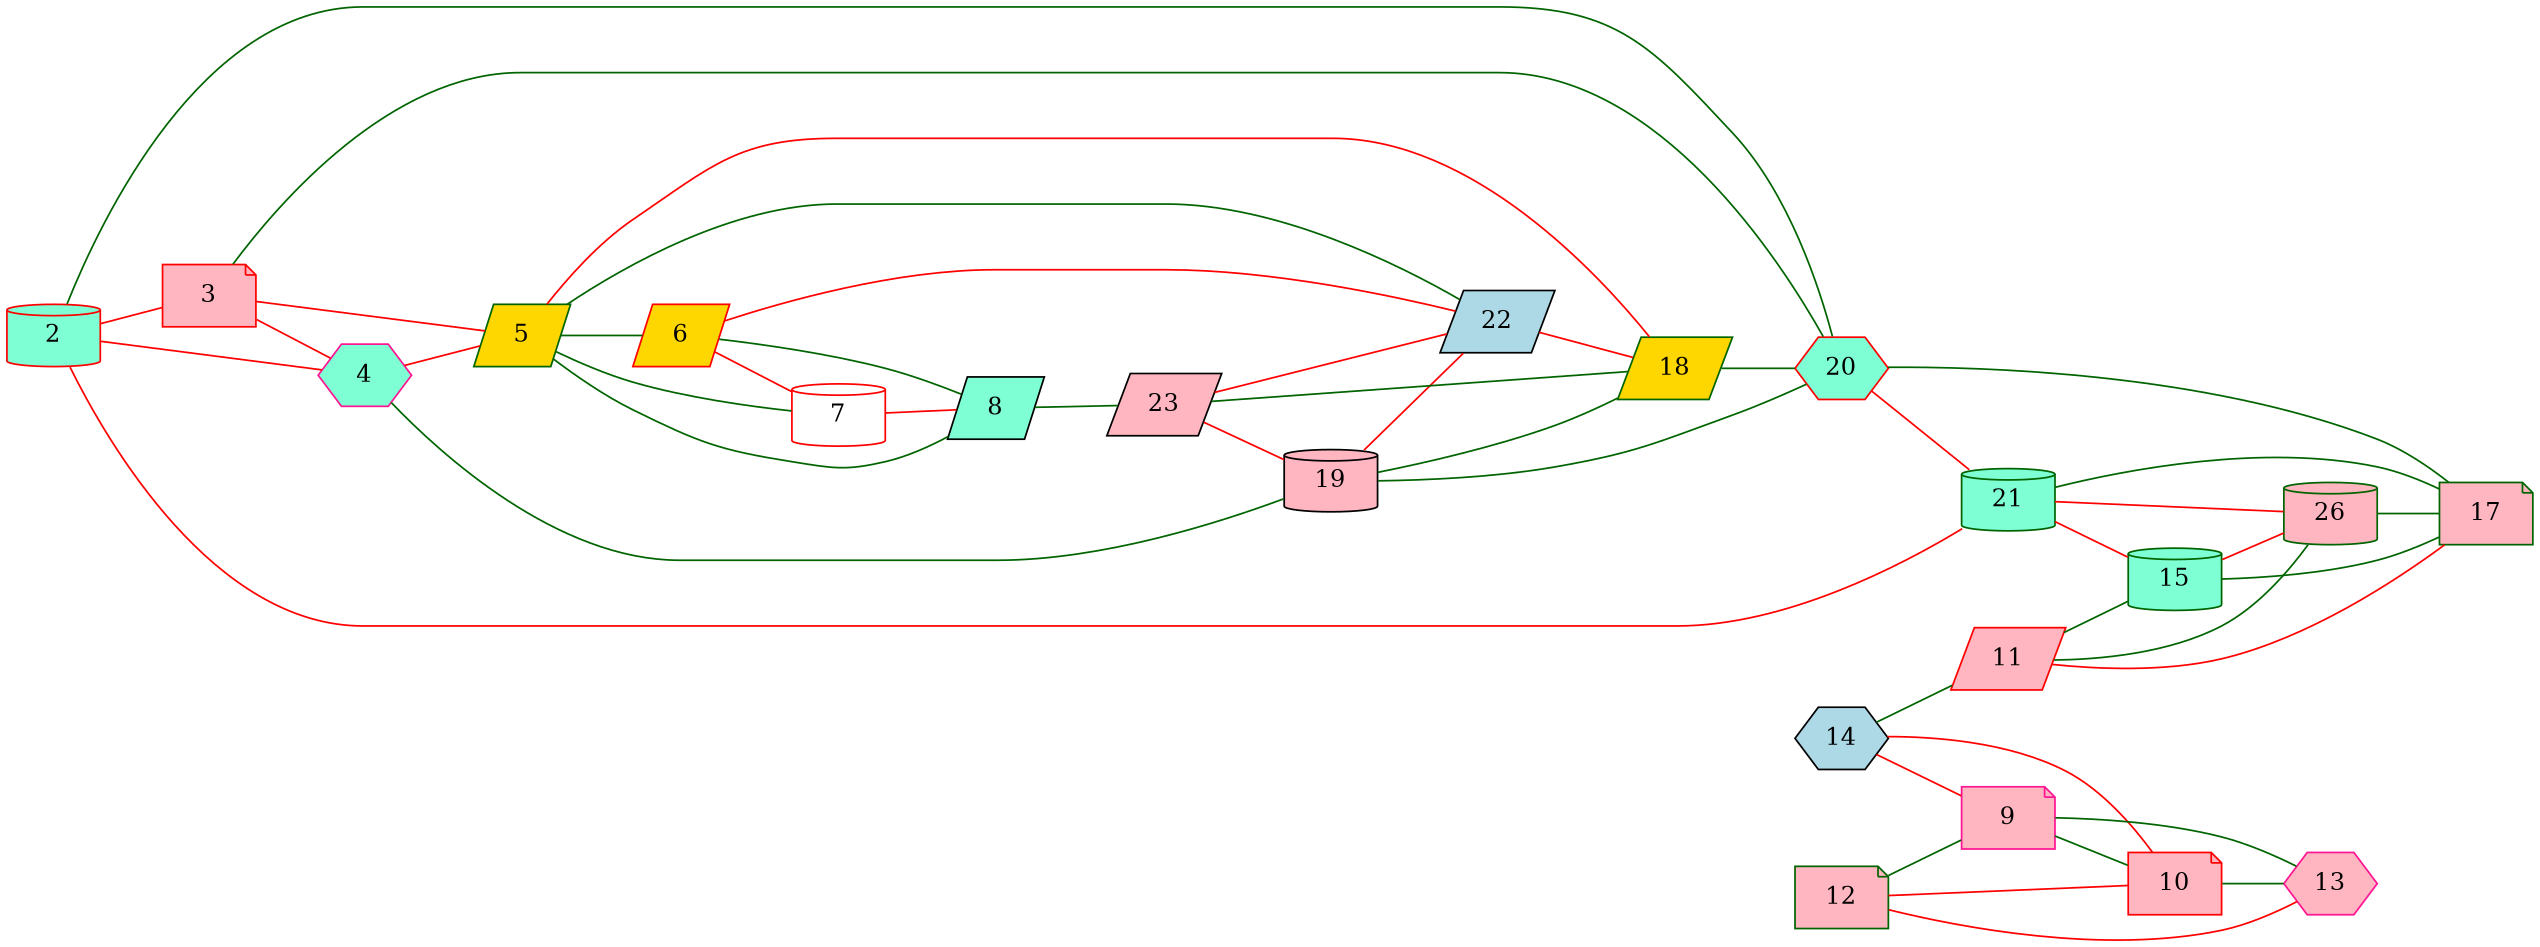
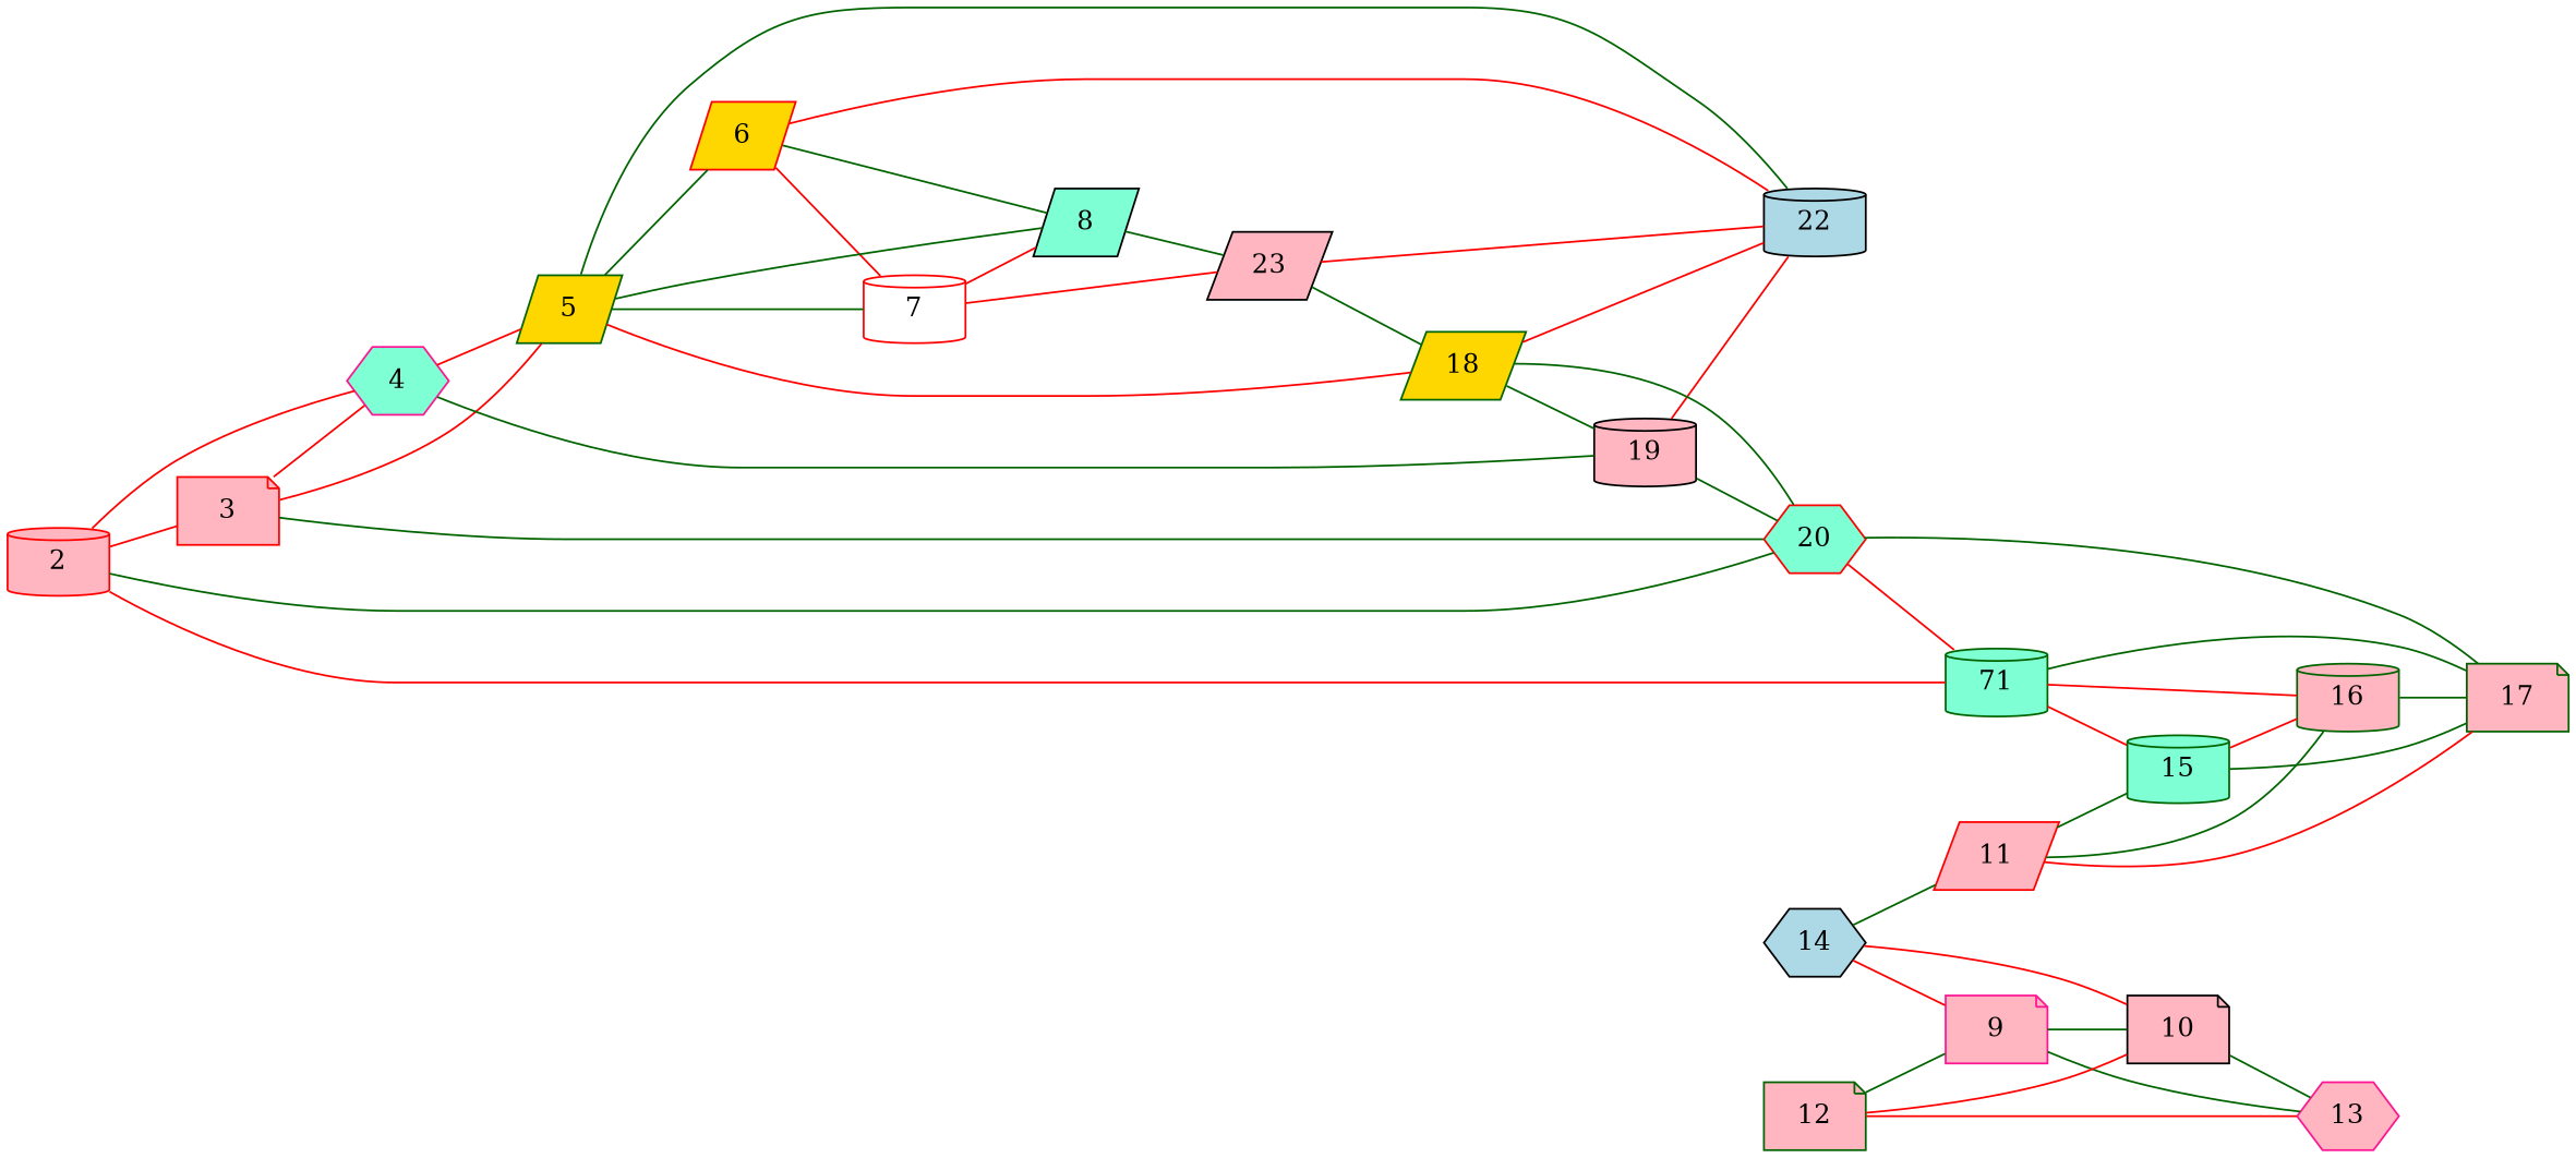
  graph {
    rankdir=LR
    node [aaLength=7 color=red fillcolor=lightpink sequence=vanDerWaals shape=cylinder style=filled type=1]
    edge [color=darkgreen distance0=29.0 frequency=1 type0=1]
-   2 [aaLength=15 fillcolor=aquamarine sequence=ANQSEKDILLRPELE type=0]
+   2 [aaLength=15 sequence=ANQSEKDILLRPELE type=0]
    3 [aaLength=3 sequence=DKA shape=note type=0]
    4 [aaLength=12 color=deeppink fillcolor=aquamarine sequence=DAWDYSQGFVNE shape=hexagon type=0]
    20 [aaLength=10 fillcolor=aquamarine sequence=HSSRFKLWYT shape=hexagon]
    11 [aaLength=8 sequence=SNPVVRTV shape=parallelogram]
    15 [aaLength=5 color=darkgreen fillcolor=aquamarine sequence=VGMIA]
-   16 [aaLength=4 color=darkgreen sequence=TGIT label=26]
+   16 [aaLength=4 color=darkgreen sequence=TGIT]
    17 [aaLength=4 color=darkgreen sequence=VLKD shape=note]
    14 [color=black fillcolor=lightblue sequence=LENMNIG shape=hexagon]
    9 [color=deeppink sequence=FKETHPK shape=note]
-   10 [aaLength=8 sequence=GFVDLVVK shape=note]
+   10 [aaLength=8 color=black sequence=GFVDLVVK shape=note]
    5 [aaLength=9 color=darkgreen fillcolor=gold sequence=IQFACLPNL shape=parallelogram type=0]
    19 [aaLength=9 color=black sequence=RDHLPPPGE]
-   21 [color=darkgreen fillcolor=aquamarine sequence=DHTVCYL]
+   21 [color=darkgreen fillcolor=aquamarine sequence=DHTVCYL label=71]
    13 [color=deeppink sequence=TRIDGNL shape=hexagon]
    6 [aaLength=8 fillcolor=gold shape=parallelogram type=0]
    7 [aaLength=9 fillcolor=white type=0]
-   22 [aaLength=6 color=black fillcolor=lightblue sequence=KERCFT shape=parallelogram]
+   22 [aaLength=6 color=black fillcolor=lightblue sequence=KERCFT]
    8 [aaLength=3 color=black fillcolor=aquamarine shape=parallelogram type=0]
    18 [aaLength=2 color=darkgreen fillcolor=gold sequence=GP shape=parallelogram]
    23 [aaLength=3 color=black shape=parallelogram]
    12 [aaLength=12 color=darkgreen sequence=HILGLPIGQHIY shape=note]
    2 -- 3 [color=red distance0=37.5774 type0=2]
    2 -- 4 [color=red distance0=36.45695]
    2 -- 20 [distance0=5.0 type0=4]
    3 -- 4 [color=red distance0=11.7404 distance1=1.0 frequency=2 type1=4]
    3 -- 5 [color=red distance0=45.27107 type0=3]
    4 -- 5 [color=red distance0=39.93289 type0=3]
    4 -- 19 [distance0=3.0 type0=4]
    20 -- 3 [distance0=1.0 type0=4]
    20 -- 17 [distance0=35.0 type0=3]
    20 -- 21 [color=red]
    11 -- 15 [distance0=10.0 distance1=2.0 frequency=2 type1=4]
    11 -- 16 [distance0=17.0 type0=2]
    11 -- 17 [color=red type0=3]
    15 -- 16 [color=red distance0=7.0 distance1=2.0 frequency=2 type1=4]
    15 -- 17 [distance0=19.0 type0=3]
    16 -- 17 [distance0=12.0 distance1=8.0 frequency=2 type0=2 type1=4]
    17 -- 21 [distance0=6.0 distance1=2.0 frequency=2 type1=4]
    14 -- 11 [distance0=34.0 distance1=27.0 frequency=2 type0=3 type1=4]
    14 -- 9 [color=red distance0=17.0]
    14 -- 10 [color=red distance0=27.0 type0=2]
    9 -- 10 [distance0=10.0]
    9 -- 13 [distance0=31.0 type0=3]
    10 -- 13 [distance0=21.0 type0=2]
    5 -- 6 [distance0=24.02223]
    5 -- 7 [distance0=30.10198 type0=2]
    5 -- 22 [distance0=6.0 type0=4]
    19 -- 20 [distance0=30.0 type0=2]
    19 -- 22 [color=red distance0=36.0 type0=3]
    21 -- 2 [color=red distance0=2.0 type0=4]
    21 -- 15 [color=red distance0=25.0 type0=3]
    21 -- 16 [color=red distance0=18.0 type0=2]
    6 -- 7 [color=red distance0=14.47778 distance1=0.0 frequency=2 type1=5]
    7 -- 8 [color=red distance0=11.91276 distance1=0.0 frequency=2 type1=4]
    22 -- 6 [color=red distance0=1.0 type0=4]
    22 -- 18 [color=red distance0=20.0]
    8 -- 5 [distance0=40.84934 type0=3]
    8 -- 6 [distance0=24.23996 type0=2]
    8 -- 23 [distance0=0.0 type0=4]
    18 -- 20 [distance0=46.0 type0=3]
    18 -- 5 [color=red distance0=3.0 type0=4]
    18 -- 19 [distance0=16.0]
-   23 -- 19 [color=red distance0=65.0 type0=3]
+   23 -- 7 [color=red distance0=65.0 type0=3]
    23 -- 22 [color=red]
    23 -- 18 [distance0=49.0 type0=2]
    12 -- 9 [distance0=45.0 type0=3]
    12 -- 10 [color=red distance0=35.0 type0=2]
    12 -- 13 [color=red distance0=14.0 distance1=2.0 frequency=2 type1=4]
  }
